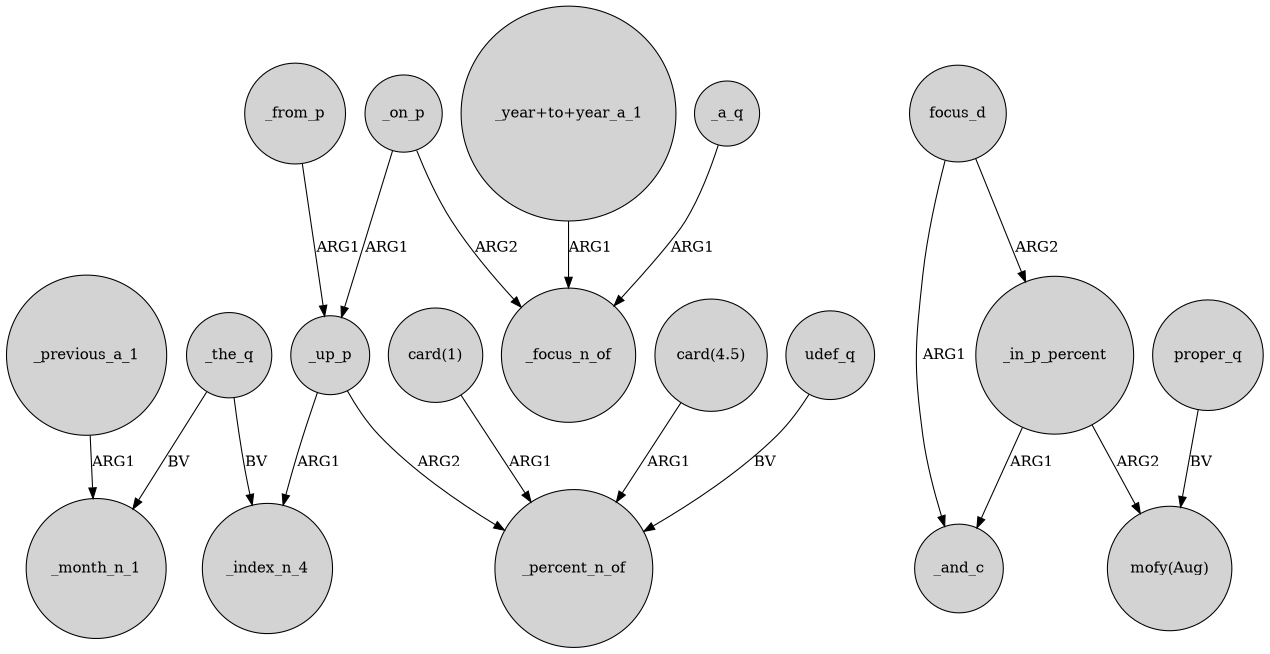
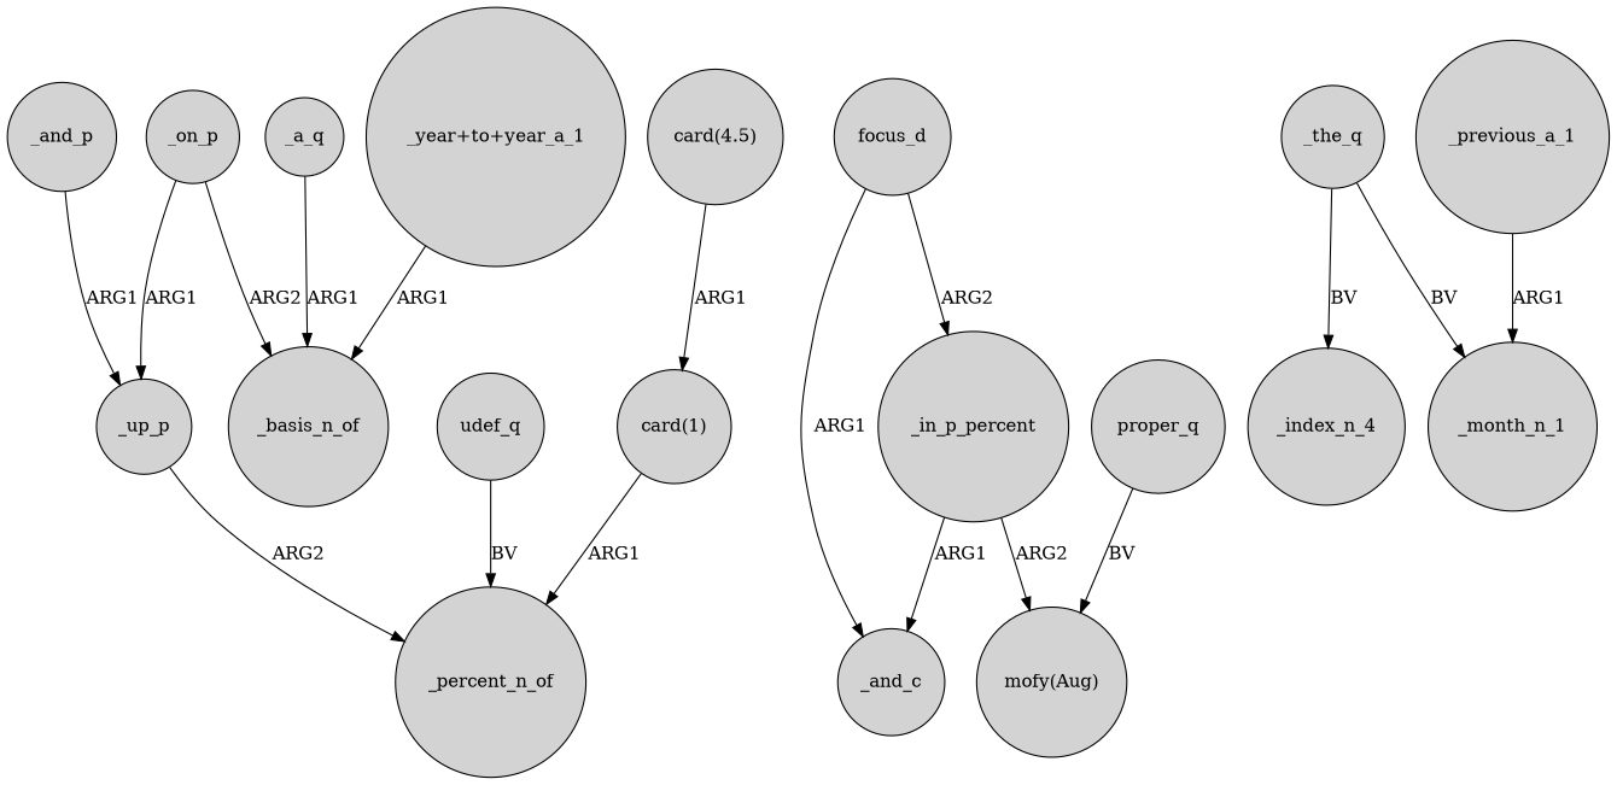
  digraph {
    node [shape=circle style=filled]
    "card(1)"
    _percent_n_of
    n3 [label=_in_p_percent]
    focus_d
    _and_c
    "mofy(Aug)"
-   _from_p
+   _from_p [label=_and_p]
    _up_p
    n9 [label=_index_n_4]
    _a_q
-   _basis_n_of [label=_focus_n_of]
+   _basis_n_of
    "_year+to+year_a_1"
    _the_q
    _month_n_1
    _on_p
    proper_q
    "card(4.5)"
    _previous_a_1
    udef_q
    "card(1)" -> _percent_n_of [label=ARG1]
    n3 -> _and_c [label=ARG1]
    n3 -> "mofy(Aug)" [label=ARG2]
    focus_d -> n3 [label=ARG2]
    focus_d -> _and_c [label=ARG1]
    _from_p -> _up_p [label=ARG1]
    _up_p -> _percent_n_of [label=ARG2]
-   _up_p -> n9 [label=ARG1]
    _a_q -> _basis_n_of [label=ARG1]
    "_year+to+year_a_1" -> _basis_n_of [label=ARG1]
    _the_q -> n9 [label=BV]
    _the_q -> _month_n_1 [label=BV]
    _on_p -> _up_p [label=ARG1]
    _on_p -> _basis_n_of [label=ARG2]
    proper_q -> "mofy(Aug)" [label=BV]
-   "card(4.5)" -> _percent_n_of [label=ARG1]
+   "card(4.5)" -> "card(1)" [label=ARG1]
    _previous_a_1 -> _month_n_1 [label=ARG1]
    udef_q -> _percent_n_of [label=BV]
  }
